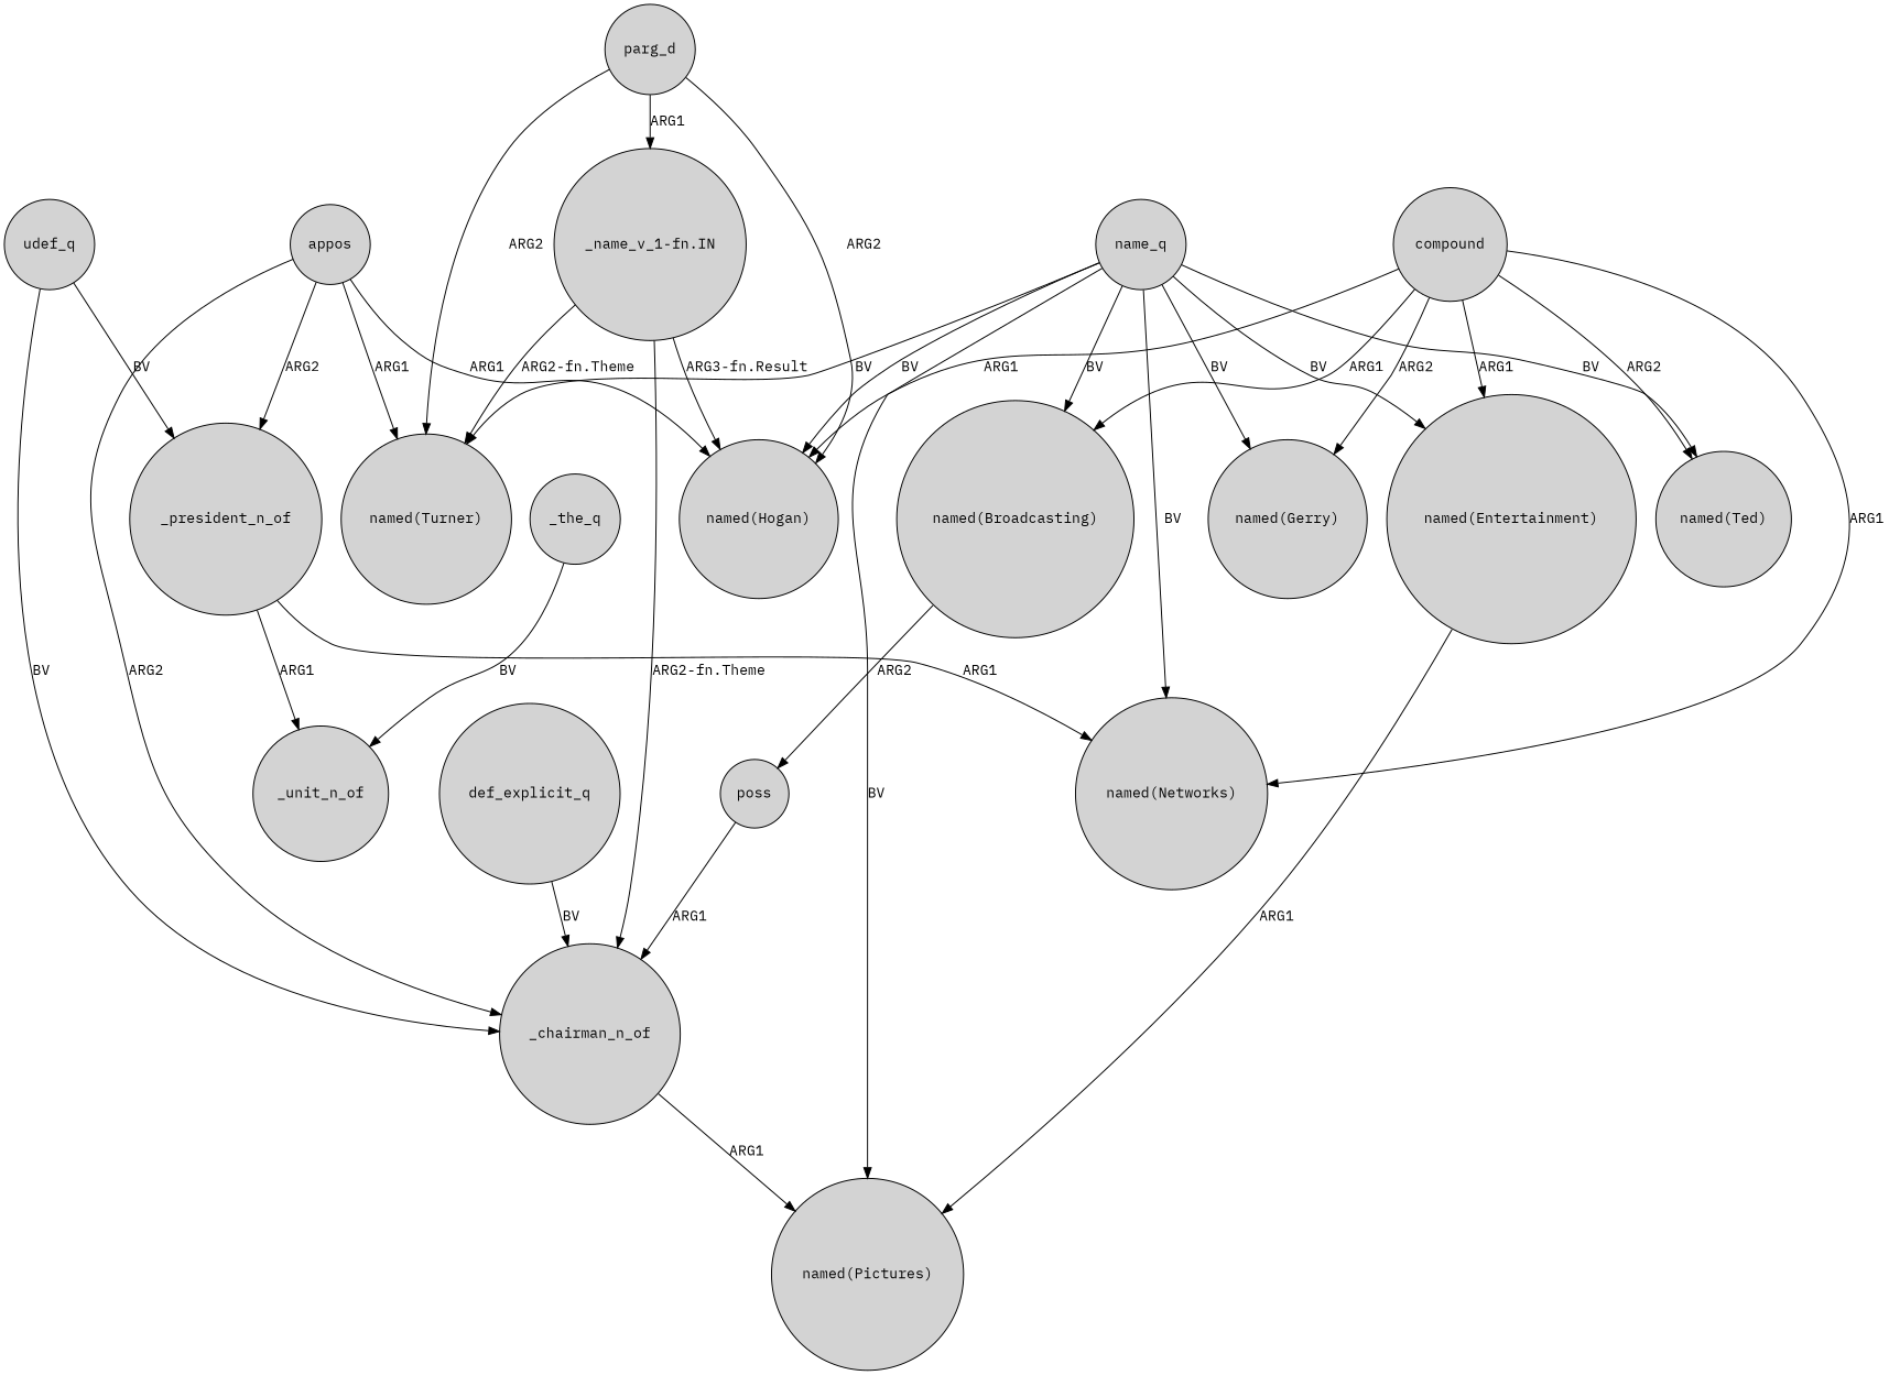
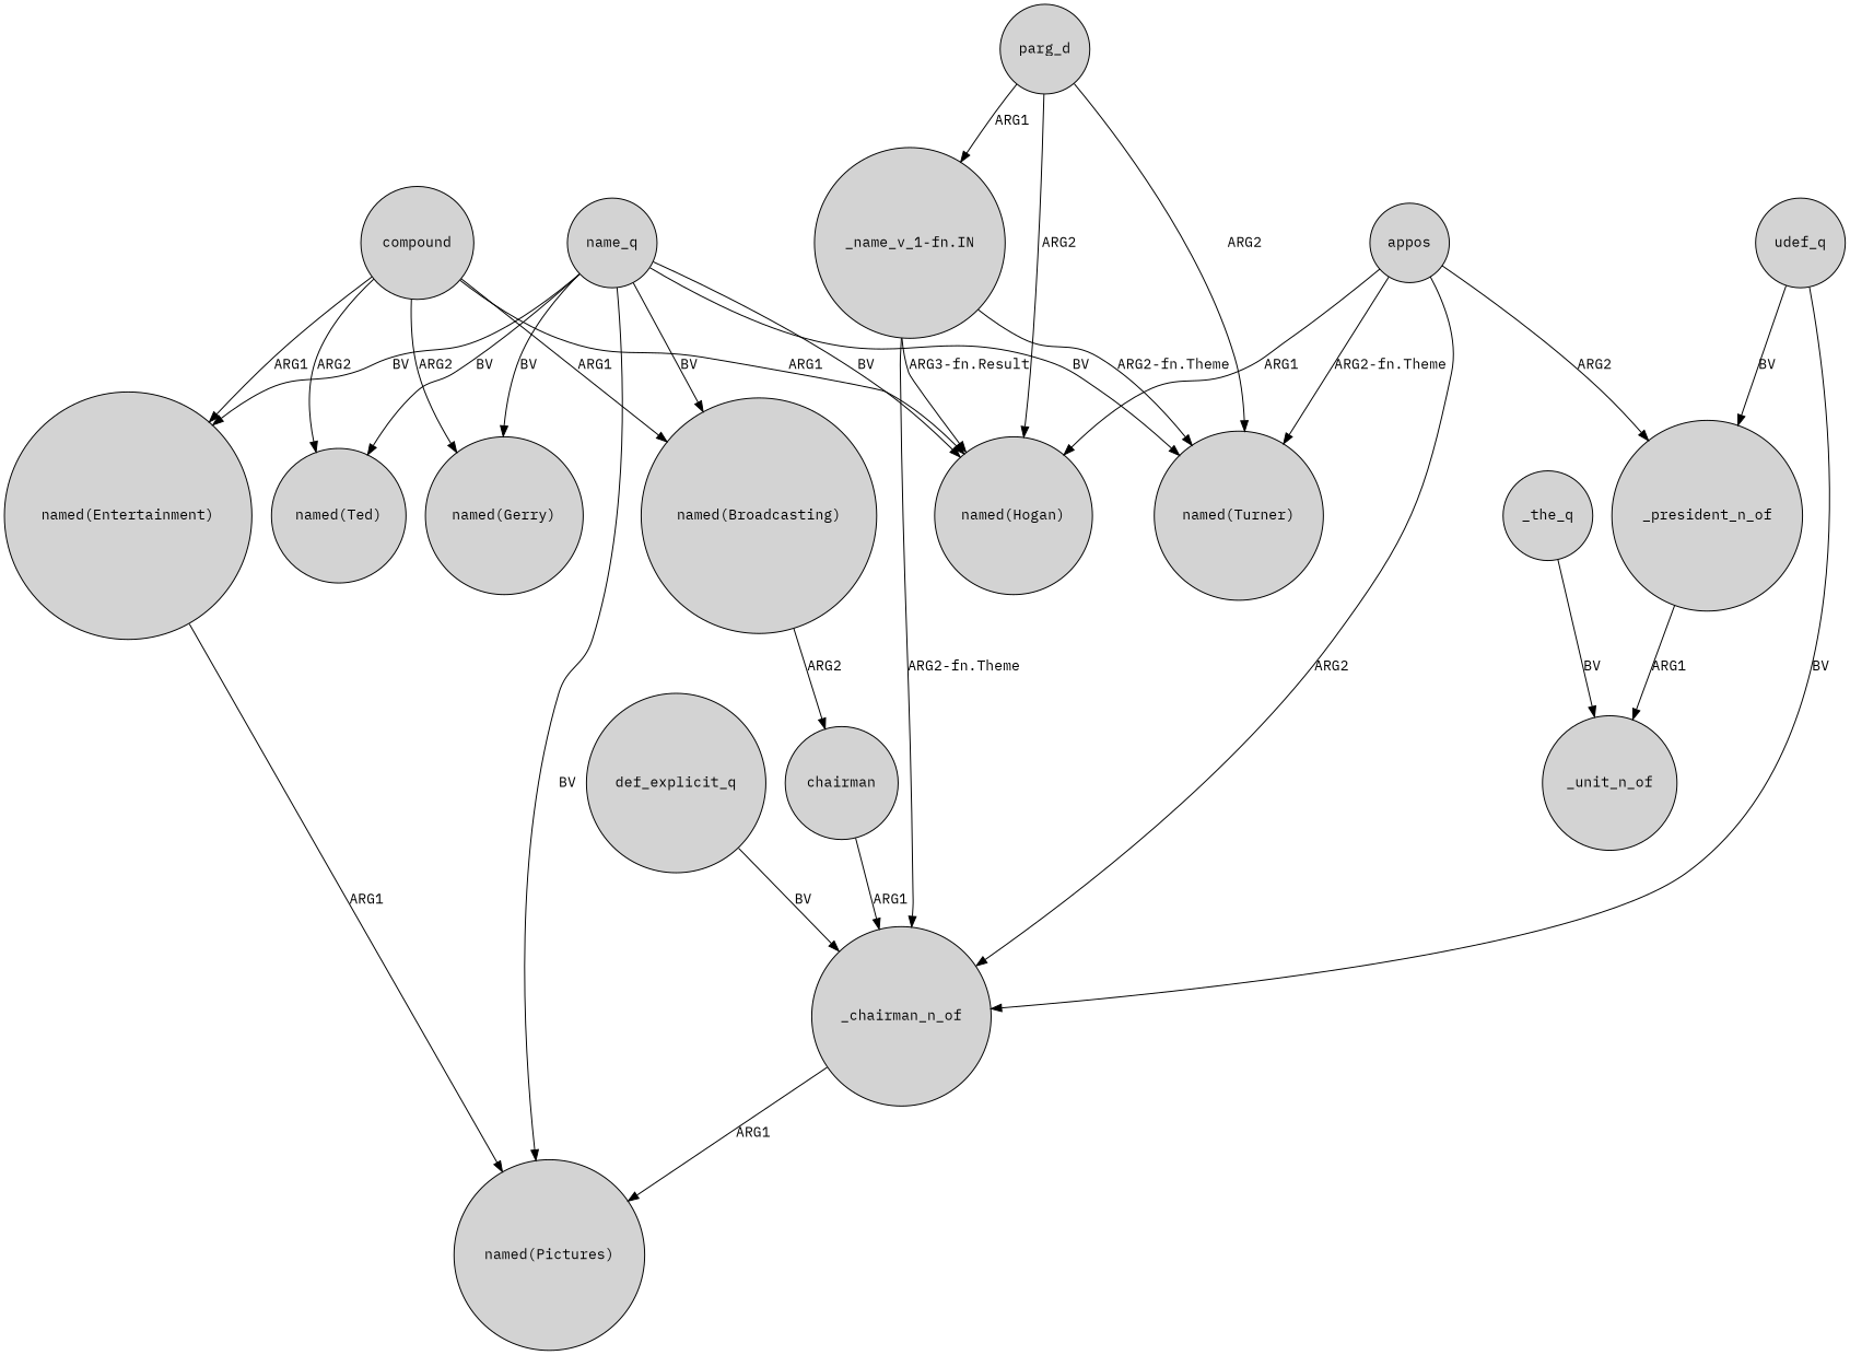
  digraph {
    fontname="IBM Plex Mono"
    node [fontname="IBM Plex Mono" shape=circle style=filled]
    edge [fontname="IBM Plex Mono"]
    n1 [label=name_q]
    "named(Turner)"
    "named(Hogan)"
    "named(Broadcasting)"
    "named(Pictures)"
    "named(Ted)"
-   "named(Networks)"
    "named(Entertainment)"
    "named(Gerry)"
-   poss
+   poss [label=chairman]
    compound
    _president_n_of
    _unit_n_of
    parg_d
    "_name_v_1-fn.IN"
    _chairman_n_of
    udef_q
    appos
    _the_q
    def_explicit_q
    n1 -> "named(Turner)" [label=BV]
    n1 -> "named(Hogan)" [label=BV]
    n1 -> "named(Broadcasting)" [label=BV]
    n1 -> "named(Pictures)" [label=BV]
    n1 -> "named(Ted)" [label=BV]
-   n1 -> "named(Networks)" [label=BV]
    n1 -> "named(Entertainment)" [label=BV]
    n1 -> "named(Gerry)" [label=BV]
    "named(Broadcasting)" -> poss [label=ARG2]
    "named(Entertainment)" -> "named(Pictures)" [label=ARG1]
    poss -> _chairman_n_of [label=ARG1]
    compound -> "named(Hogan)" [label=ARG1]
    compound -> "named(Broadcasting)" [label=ARG1]
    compound -> "named(Ted)" [label=ARG2]
-   compound -> "named(Networks)" [label=ARG1]
    compound -> "named(Entertainment)" [label=ARG1]
    compound -> "named(Gerry)" [label=ARG2]
-   _president_n_of -> "named(Networks)" [label=ARG1]
    _president_n_of -> _unit_n_of [label=ARG1]
    parg_d -> "named(Turner)" [label=ARG2]
    parg_d -> "named(Hogan)" [label=ARG2]
    parg_d -> "_name_v_1-fn.IN" [label=ARG1]
    "_name_v_1-fn.IN" -> "named(Turner)" [label="ARG2-fn.Theme"]
    "_name_v_1-fn.IN" -> "named(Hogan)" [label="ARG3-fn.Result"]
    "_name_v_1-fn.IN" -> _chairman_n_of [label="ARG2-fn.Theme"]
    _chairman_n_of -> "named(Pictures)" [label=ARG1]
    udef_q -> _president_n_of [label=BV]
    udef_q -> _chairman_n_of [label=BV]
-   appos -> "named(Turner)" [label=ARG1]
+   appos -> "named(Turner)" [label="ARG2-fn.Theme"]
    appos -> "named(Hogan)" [label=ARG1]
    appos -> _president_n_of [label=ARG2]
    appos -> _chairman_n_of [label=ARG2]
    _the_q -> _unit_n_of [label=BV]
    def_explicit_q -> _chairman_n_of [label=BV]
  }
